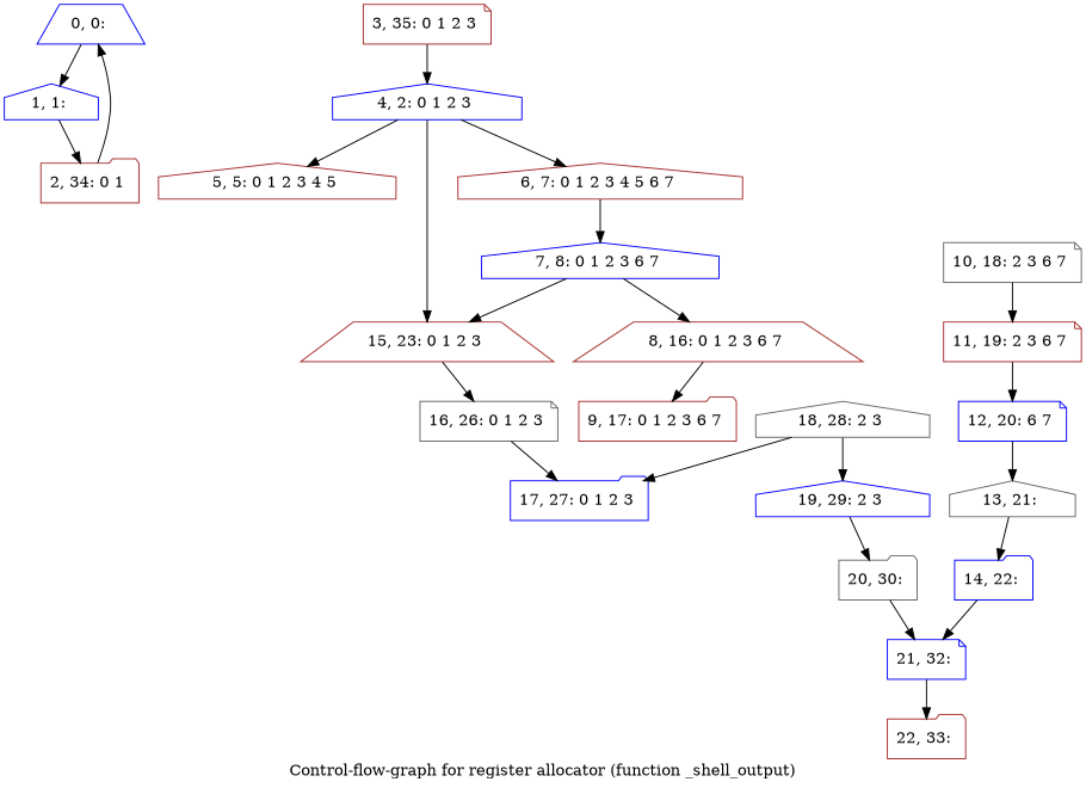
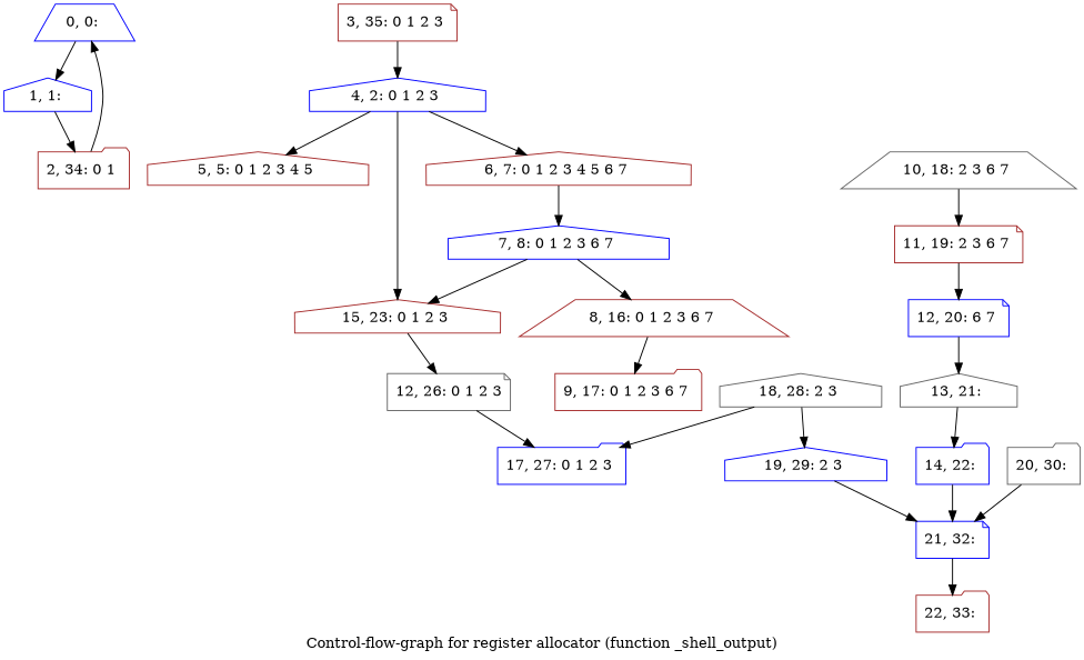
  digraph {
    label="Control-flow-graph for register allocator (function _shell_output)"
    node [color=blue shape=house]
    n1 [label="0, 0: " shape=trapezium]
    n2 [label="1, 1: "]
    n3 [color=brown label="2, 34: 0 1 " shape=folder]
    n4 [color=brown label="3, 35: 0 1 2 3 " shape=note]
    n5 [label="4, 2: 0 1 2 3 "]
    n6 [color=brown label="5, 5: 0 1 2 3 4 5 "]
-   n7 [color=brown label="15, 23: 0 1 2 3 " shape=trapezium]
+   n7 [color=brown label="15, 23: 0 1 2 3 "]
    n8 [color=brown label="6, 7: 0 1 2 3 4 5 6 7 "]
-   n9 [color=gray40 label="16, 26: 0 1 2 3 " shape=note]
+   n9 [color=gray40 label="12, 26: 0 1 2 3" shape=note]
    n10 [label="7, 8: 0 1 2 3 6 7 "]
    n11 [color=brown label="8, 16: 0 1 2 3 6 7 " shape=trapezium]
    n12 [color=brown label="9, 17: 0 1 2 3 6 7 " shape=folder]
-   n13 [color=gray40 label="10, 18: 2 3 6 7 " shape=note]
+   n13 [color=gray40 label="10, 18: 2 3 6 7 " shape=trapezium]
    n14 [color=brown label="11, 19: 2 3 6 7 " shape=note]
    n15 [label="12, 20: 6 7 " shape=note]
    n16 [color=gray40 label="13, 21: "]
    n17 [label="14, 22: " shape=folder]
    n18 [label="21, 32: " shape=note]
    n19 [color=brown label="22, 33: " shape=folder]
    n20 [label="17, 27: 0 1 2 3 " shape=folder]
    n21 [color=gray40 label="18, 28: 2 3 "]
    n22 [label="19, 29: 2 3 "]
    n23 [color=gray40 label="20, 30: " shape=folder]
    n1 -> n2
    n2 -> n3
    n3 -> n1
    n4 -> n5
    n5 -> n6
    n5 -> n7
    n5 -> n8
    n7 -> n9
    n8 -> n10
    n9 -> n20
    n10 -> n7
    n10 -> n11
    n11 -> n12
    n13 -> n14
    n14 -> n15
    n15 -> n16
    n16 -> n17
    n17 -> n18
    n18 -> n19
    n21 -> n20
    n21 -> n22
-   n22 -> n23
+   n22 -> n18
    n23 -> n18
  }
